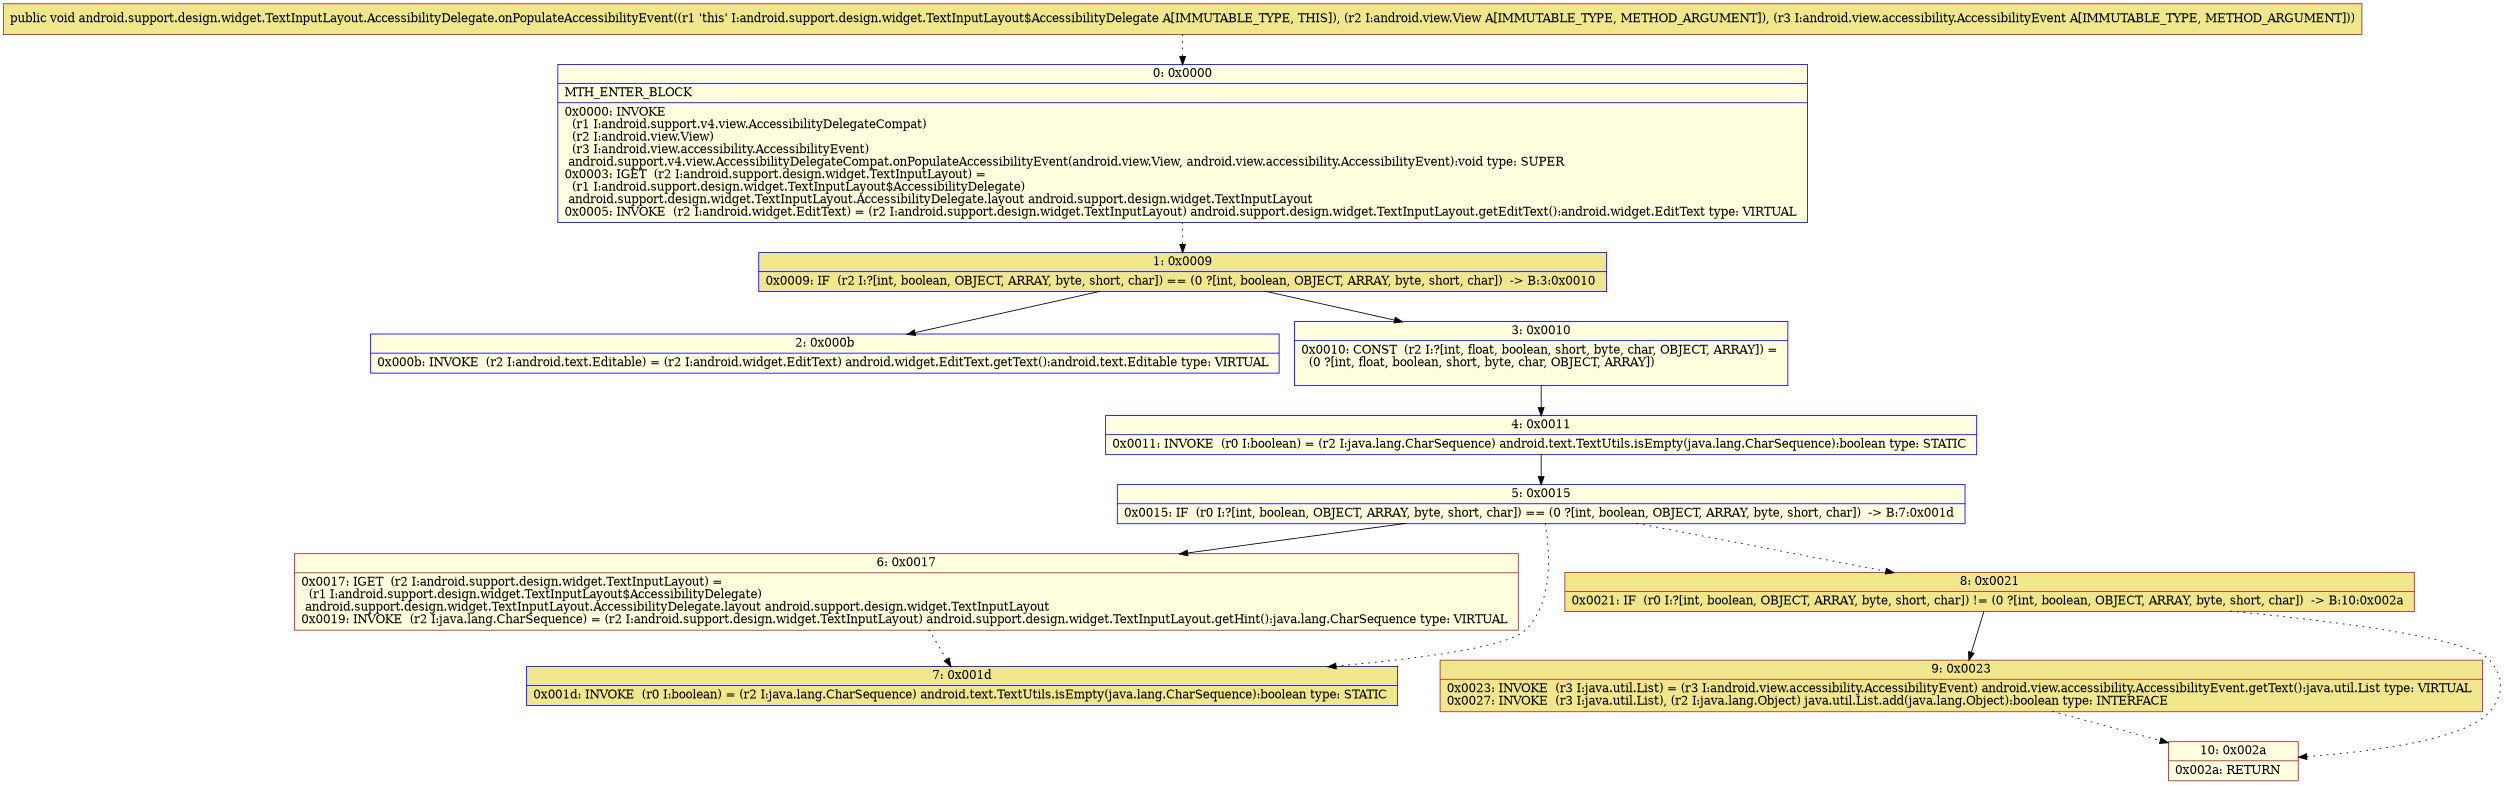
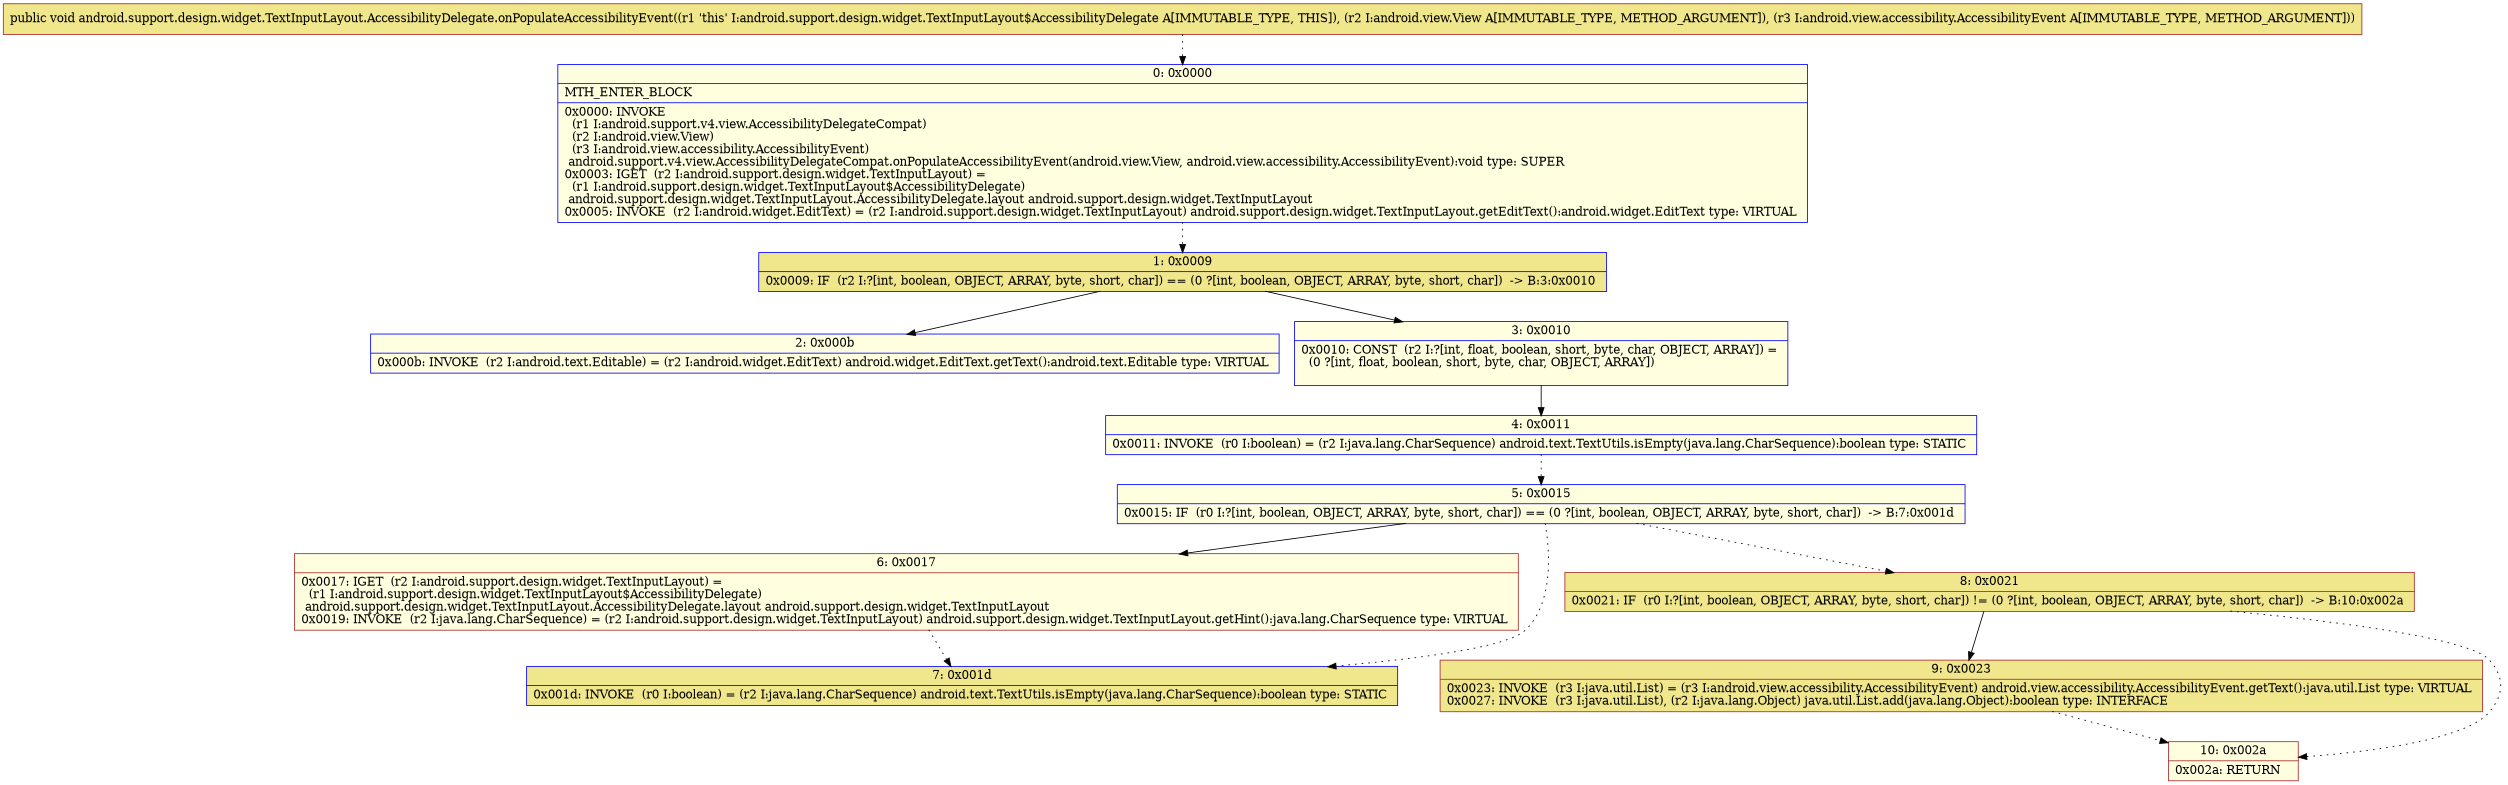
  digraph {
    node [color=blue fillcolor=lightyellow shape=record style=filled]
    edge [style=dotted]
    n1 [label="{0\:\ 0x0000|MTH_ENTER_BLOCK\l|0x0000: INVOKE  \l  (r1 I:android.support.v4.view.AccessibilityDelegateCompat)\l  (r2 I:android.view.View)\l  (r3 I:android.view.accessibility.AccessibilityEvent)\l android.support.v4.view.AccessibilityDelegateCompat.onPopulateAccessibilityEvent(android.view.View, android.view.accessibility.AccessibilityEvent):void type: SUPER \l0x0003: IGET  (r2 I:android.support.design.widget.TextInputLayout) = \l  (r1 I:android.support.design.widget.TextInputLayout$AccessibilityDelegate)\l android.support.design.widget.TextInputLayout.AccessibilityDelegate.layout android.support.design.widget.TextInputLayout \l0x0005: INVOKE  (r2 I:android.widget.EditText) = (r2 I:android.support.design.widget.TextInputLayout) android.support.design.widget.TextInputLayout.getEditText():android.widget.EditText type: VIRTUAL \l}"]
    n2 [fillcolor=khaki label="{1\:\ 0x0009|0x0009: IF  (r2 I:?[int, boolean, OBJECT, ARRAY, byte, short, char]) == (0 ?[int, boolean, OBJECT, ARRAY, byte, short, char])  \-\> B:3:0x0010 \l}"]
    n3 [label="{2\:\ 0x000b|0x000b: INVOKE  (r2 I:android.text.Editable) = (r2 I:android.widget.EditText) android.widget.EditText.getText():android.text.Editable type: VIRTUAL \l}"]
    n4 [label="{3\:\ 0x0010|0x0010: CONST  (r2 I:?[int, float, boolean, short, byte, char, OBJECT, ARRAY]) = \l  (0 ?[int, float, boolean, short, byte, char, OBJECT, ARRAY])\l \l}"]
    n5 [label="{4\:\ 0x0011|0x0011: INVOKE  (r0 I:boolean) = (r2 I:java.lang.CharSequence) android.text.TextUtils.isEmpty(java.lang.CharSequence):boolean type: STATIC \l}"]
    n6 [label="{5\:\ 0x0015|0x0015: IF  (r0 I:?[int, boolean, OBJECT, ARRAY, byte, short, char]) == (0 ?[int, boolean, OBJECT, ARRAY, byte, short, char])  \-\> B:7:0x001d \l}"]
    n7 [color=brown label="{6\:\ 0x0017|0x0017: IGET  (r2 I:android.support.design.widget.TextInputLayout) = \l  (r1 I:android.support.design.widget.TextInputLayout$AccessibilityDelegate)\l android.support.design.widget.TextInputLayout.AccessibilityDelegate.layout android.support.design.widget.TextInputLayout \l0x0019: INVOKE  (r2 I:java.lang.CharSequence) = (r2 I:android.support.design.widget.TextInputLayout) android.support.design.widget.TextInputLayout.getHint():java.lang.CharSequence type: VIRTUAL \l}"]
    n8 [fillcolor=khaki label="{7\:\ 0x001d|0x001d: INVOKE  (r0 I:boolean) = (r2 I:java.lang.CharSequence) android.text.TextUtils.isEmpty(java.lang.CharSequence):boolean type: STATIC \l}"]
    n9 [color=brown fillcolor=khaki label="{8\:\ 0x0021|0x0021: IF  (r0 I:?[int, boolean, OBJECT, ARRAY, byte, short, char]) != (0 ?[int, boolean, OBJECT, ARRAY, byte, short, char])  \-\> B:10:0x002a \l}"]
    n10 [color=brown fillcolor=khaki label="{9\:\ 0x0023|0x0023: INVOKE  (r3 I:java.util.List) = (r3 I:android.view.accessibility.AccessibilityEvent) android.view.accessibility.AccessibilityEvent.getText():java.util.List type: VIRTUAL \l0x0027: INVOKE  (r3 I:java.util.List), (r2 I:java.lang.Object) java.util.List.add(java.lang.Object):boolean type: INTERFACE \l}"]
    n11 [color=brown label="{10\:\ 0x002a|0x002a: RETURN   \l}"]
    n12 [color=brown fillcolor=khaki label="{public void android.support.design.widget.TextInputLayout.AccessibilityDelegate.onPopulateAccessibilityEvent((r1 'this' I:android.support.design.widget.TextInputLayout$AccessibilityDelegate A[IMMUTABLE_TYPE, THIS]), (r2 I:android.view.View A[IMMUTABLE_TYPE, METHOD_ARGUMENT]), (r3 I:android.view.accessibility.AccessibilityEvent A[IMMUTABLE_TYPE, METHOD_ARGUMENT])) }"]
    n1 -> n2
    n2 -> n3 [style=solid]
    n2 -> n4 [style=solid]
    n4 -> n5 [style=solid]
-   n5 -> n6 [style=solid]
+   n5 -> n6
    n6 -> n7 [style=solid]
    n6 -> n8
    n6 -> n9
    n7 -> n8
    n9 -> n10 [style=solid]
    n9 -> n11
    n10 -> n11
    n12 -> n1
  }
